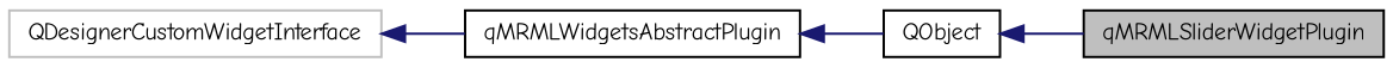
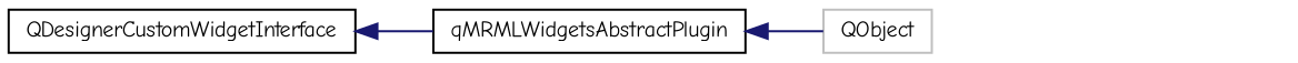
  digraph {
    fontname="Comic Neue"
    rankdir=LR
    node [color=black fontname="Comic Neue" fontsize=10 shape=record]
    edge [color=midnightblue dir=back fontname="Comic Neue" fontsize=10 labelfontname=Helvetica labelfontsize=10 style=solid]
-   n1 [fillcolor=grey75 fontcolor=black height=0.2 label=qMRMLSliderWidgetPlugin style=filled width=0.4]
-   n2 [height=0.2 label=QObject width=0.4]
+   n2 [color=grey75 height=0.2 label=QObject width=0.4]
    n3 [height=0.2 label=qMRMLWidgetsAbstractPlugin width=0.4]
-   n4 [color=grey75 height=0.2 label=QDesignerCustomWidgetInterface width=0.4]
-   n2 -> n1
+   n4 [height=0.2 label=QDesignerCustomWidgetInterface width=0.4]
    n3 -> n2
    n4 -> n3
  }
